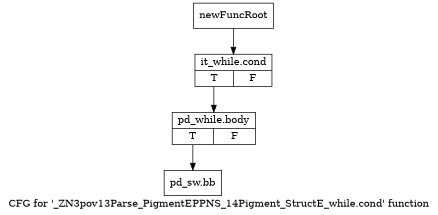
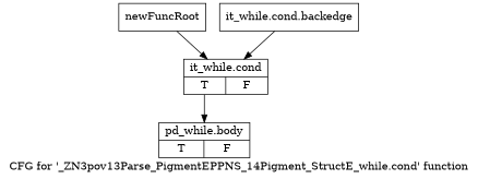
  digraph {
    label="CFG for '_ZN3pov13Parse_PigmentEPPNS_14Pigment_StructE_while.cond' function"
    node [shape=record]
    n1 [label="{newFuncRoot}"]
    n2 [label="{it_while.cond|{<s0>T|<s1>F}}"]
    n3 [label="{pd_while.body|{<s0>T|<s1>F}}"]
-   n4 [label="{pd_sw.bb}"]
+   n5 [label="{it_while.cond.backedge}"]
    n1 -> n2
    n2 -> n3 [tailport=s0]
-   n3 -> n4 [tailport=s0]
+   n5 -> n2
  }
